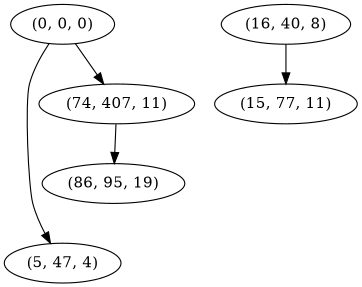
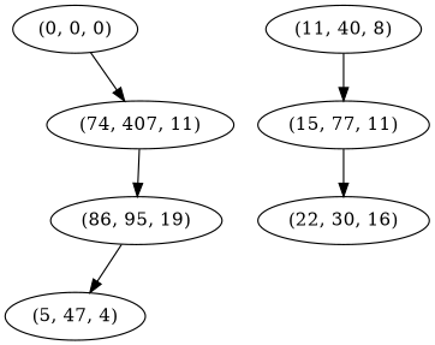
  digraph {
    "(0, 0, 0)"
    "(5, 47, 4)"
    n3 [label="(74, 407, 11)"]
    "(86, 95, 19)"
    n5 [label="(15, 77, 11)"]
-   "(11, 40, 8)" [label="(16, 40, 8)"]
-   "(0, 0, 0)" -> "(5, 47, 4)"
+   "(11, 40, 8)"
+   "(22, 30, 16)"
+   "(86, 95, 19)" -> "(5, 47, 4)"
    "(0, 0, 0)" -> n3
    n3 -> "(86, 95, 19)"
+   n5 -> "(22, 30, 16)"
    "(11, 40, 8)" -> n5
  }
